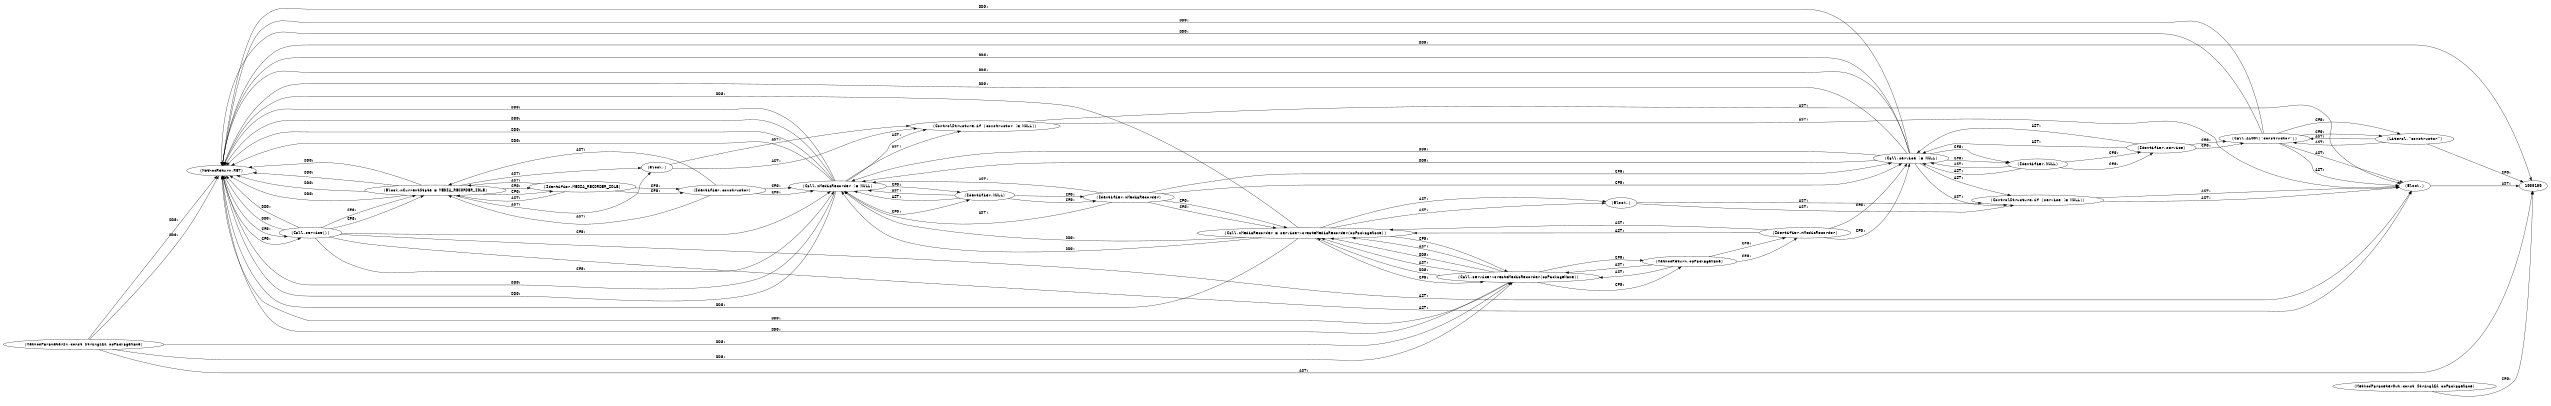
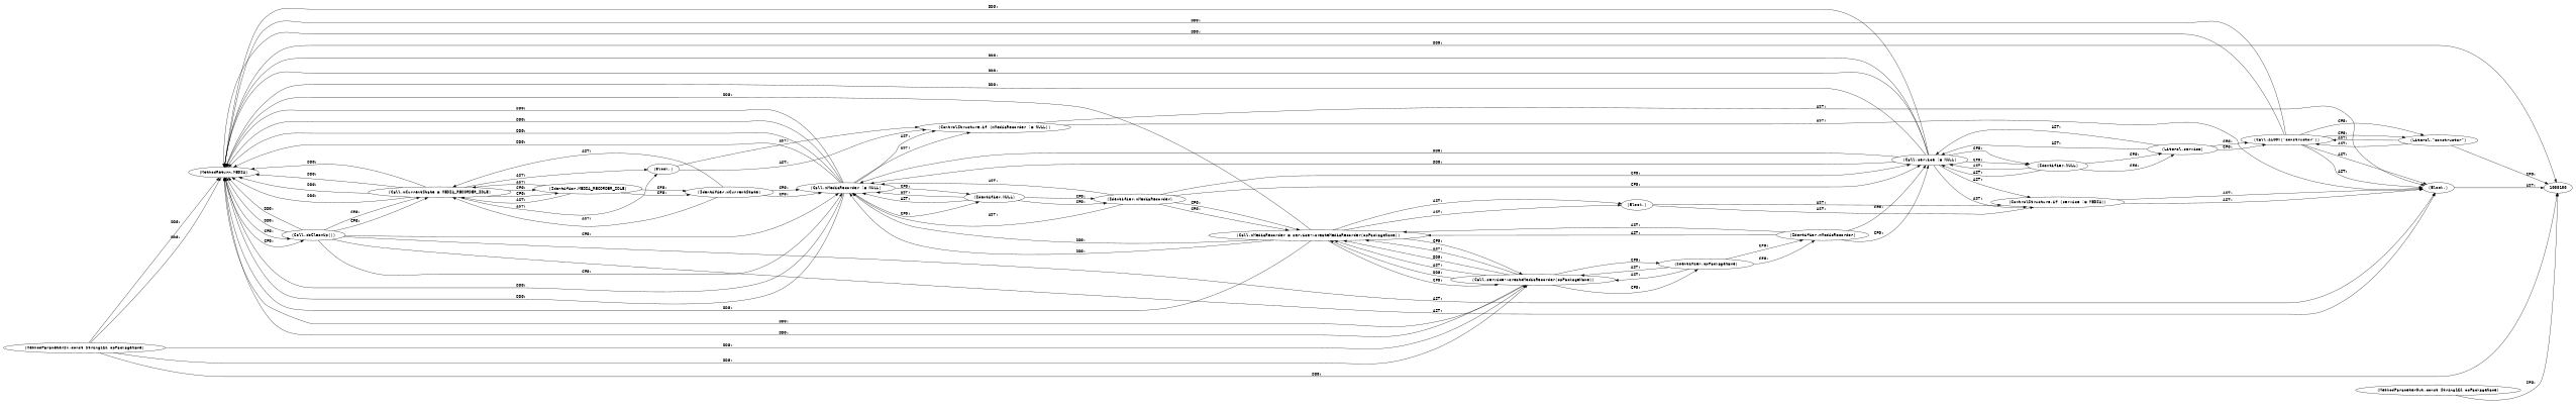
  digraph {
    fontname="DejaVu Sans Mono"
    rankdir=LR
    node [fontname="DejaVu Sans Mono"]
    edge [fontname="DejaVu Sans Mono"]
-   n1 [label="(MethodReturn,RET)"]
-   n2 [label="(Call,service())"]
+   n1 [label="(MethodReturn,MEDIA)"]
+   n2 [label="(Call,doCleanUp())"]
    1000100
    n4 [label="(Block,)"]
    n5 [label="(Call,mMediaRecorder != NULL)"]
-   n6 [label="(Block,mCurrentState = MEDIA_RECORDER_IDLE)"]
+   n6 [label="(Call,mCurrentState = MEDIA_RECORDER_IDLE)"]
    n7 [label="(MethodParameterIn,const String16& opPackageName)"]
    n8 [label="(Call,service->createMediaRecorder(opPackageName))"]
    n9 [label="(Call,mMediaRecorder = service->createMediaRecorder(opPackageName))"]
-   n10 [label="(MethodReturn,opPackageName)"]
+   n10 [label="(Identifier,opPackageName)"]
    n11 [label="(MethodParameterOut,const String16& opPackageName)"]
-   n12 [label="(ControlStructure,if (constructor != NULL))"]
+   n12 [label="(ControlStructure,if (mMediaRecorder != NULL))"]
    n13 [label="(Identifier,NULL)"]
    n14 [label="(Identifier,mMediaRecorder)"]
    n15 [label="(Call,service != NULL)"]
    n16 [label="(Block,)"]
    n17 [label="(Identifier,NULL)"]
-   n18 [label="(ControlStructure,if (service != NULL))"]
+   n18 [label="(ControlStructure,if (service != MEDIA))"]
    n19 [label="(Block,)"]
    n20 [label="(Identifier,MEDIA_RECORDER_IDLE)"]
-   n21 [label="(Identifier,constructor)"]
+   n21 [label="(Identifier,mCurrentState)"]
    n22 [label="(Literal,\"constructor\")"]
    n23 [label="(Call,ALOGV(\"constructor\"))"]
-   n24 [label="(Identifier,service)"]
+   n24 [label="(Literal,service)"]
    n25 [label="(Identifier,mMediaRecorder)"]
    n1 -> n2 [label="CFG: "]
    n1 -> n2 [label="CFG: "]
    n1 -> 1000100 [label="DDG: "]
    n2 -> n1 [label="DDG: "]
    n2 -> n1 [label="DDG: "]
    n2 -> n4 [label="AST: "]
    n2 -> n4 [label="AST: "]
    n2 -> n5 [label="CFG: "]
    n2 -> n5 [label="CFG: "]
    n2 -> n6 [label="CFG: "]
    n2 -> n6 [label="CFG: "]
    n4 -> 1000100 [label="AST: "]
    n5 -> n1 [label="DDG: "]
    n5 -> n1 [label="DDG: "]
    n5 -> n1 [label="DDG: "]
    n5 -> n1 [label="DDG: "]
    n5 -> n1 [label="DDG: "]
    n5 -> n1 [label="DDG: "]
    n5 -> n12 [label="AST: "]
    n5 -> n12 [label="AST: "]
    n5 -> n13 [label="CFG: "]
    n5 -> n13 [label="CFG: "]
    n6 -> n1 [label="DDG: "]
    n6 -> n1 [label="DDG: "]
    n6 -> n1 [label="DDG: "]
    n6 -> n1 [label="DDG: "]
    n6 -> n16 [label="AST: "]
    n6 -> n16 [label="AST: "]
    n6 -> n20 [label="CFG: "]
    n6 -> n20 [label="CFG: "]
    n7 -> n1 [label="DDG: "]
    n7 -> n1 [label="DDG: "]
-   n7 -> 1000100 [label="AST: "]
+   n7 -> 1000100 [label="DDG: "]
    n7 -> n8 [label="DDG: "]
    n7 -> n8 [label="DDG: "]
    n8 -> n1 [label="DDG: "]
    n8 -> n1 [label="DDG: "]
    n8 -> n9 [label="AST: "]
    n8 -> n9 [label="DDG: "]
    n8 -> n9 [label="AST: "]
    n8 -> n9 [label="DDG: "]
    n8 -> n10 [label="CFG: "]
    n8 -> n10 [label="CFG: "]
    n9 -> n1 [label="DDG: "]
    n9 -> n1 [label="DDG: "]
    n9 -> n5 [label="DDG: "]
    n9 -> n5 [label="DDG: "]
    n9 -> n8 [label="CFG: "]
    n9 -> n8 [label="CFG: "]
    n9 -> n19 [label="AST: "]
    n9 -> n19 [label="AST: "]
    n10 -> n8 [label="AST: "]
    n10 -> n8 [label="AST: "]
    n10 -> n25 [label="CFG: "]
    n10 -> n25 [label="CFG: "]
    n11 -> 1000100 [label="CFG: "]
    n12 -> n4 [label="AST: "]
    n12 -> n4 [label="AST: "]
    n13 -> n5 [label="AST: "]
    n13 -> n5 [label="AST: "]
    n13 -> n14 [label="CFG: "]
    n13 -> n14 [label="CFG: "]
    n14 -> n5 [label="AST: "]
    n14 -> n5 [label="AST: "]
    n14 -> n9 [label="CFG: "]
    n14 -> n9 [label="CFG: "]
    n14 -> n15 [label="CFG: "]
    n14 -> n15 [label="CFG: "]
    n15 -> n1 [label="DDG: "]
    n15 -> n1 [label="DDG: "]
    n15 -> n1 [label="DDG: "]
    n15 -> n1 [label="DDG: "]
    n15 -> n5 [label="DDG: "]
    n15 -> n5 [label="DDG: "]
    n15 -> n17 [label="CFG: "]
    n15 -> n17 [label="CFG: "]
    n15 -> n18 [label="AST: "]
    n15 -> n18 [label="AST: "]
    n16 -> n12 [label="AST: "]
    n16 -> n12 [label="AST: "]
    n17 -> n15 [label="AST: "]
    n17 -> n15 [label="AST: "]
    n17 -> n24 [label="CFG: "]
    n17 -> n24 [label="CFG: "]
    n18 -> n4 [label="AST: "]
    n18 -> n4 [label="AST: "]
    n19 -> n18 [label="AST: "]
    n19 -> n18 [label="AST: "]
    n20 -> n6 [label="AST: "]
    n20 -> n6 [label="AST: "]
    n20 -> n21 [label="CFG: "]
    n20 -> n21 [label="CFG: "]
    n21 -> n5 [label="CFG: "]
    n21 -> n5 [label="CFG: "]
    n21 -> n6 [label="AST: "]
    n21 -> n6 [label="AST: "]
    n22 -> 1000100 [label="CFG: "]
    n22 -> n23 [label="AST: "]
    n22 -> n23 [label="AST: "]
    n23 -> n1 [label="DDG: "]
    n23 -> n1 [label="DDG: "]
    n23 -> n4 [label="AST: "]
    n23 -> n4 [label="AST: "]
    n23 -> n22 [label="CFG: "]
    n23 -> n22 [label="CFG: "]
    n24 -> n15 [label="AST: "]
    n24 -> n15 [label="AST: "]
    n24 -> n23 [label="CFG: "]
    n24 -> n23 [label="CFG: "]
    n25 -> n9 [label="AST: "]
    n25 -> n9 [label="AST: "]
    n25 -> n15 [label="CFG: "]
    n25 -> n15 [label="CFG: "]
  }
